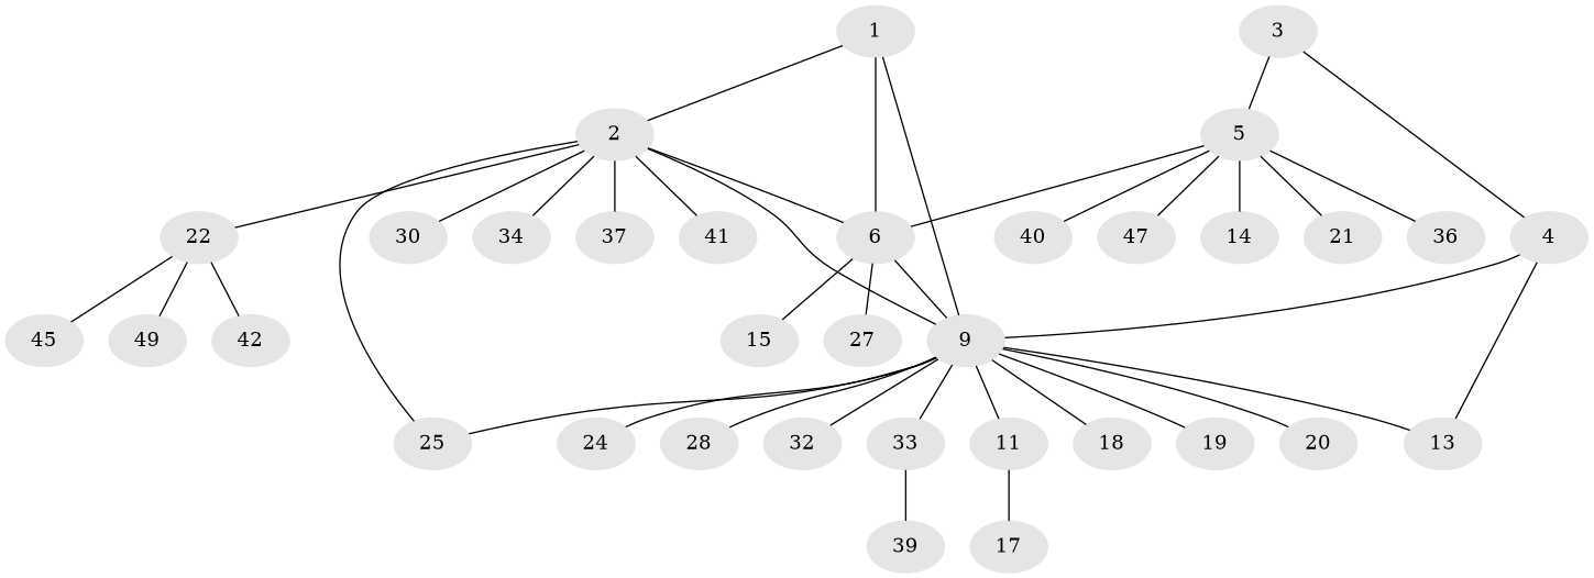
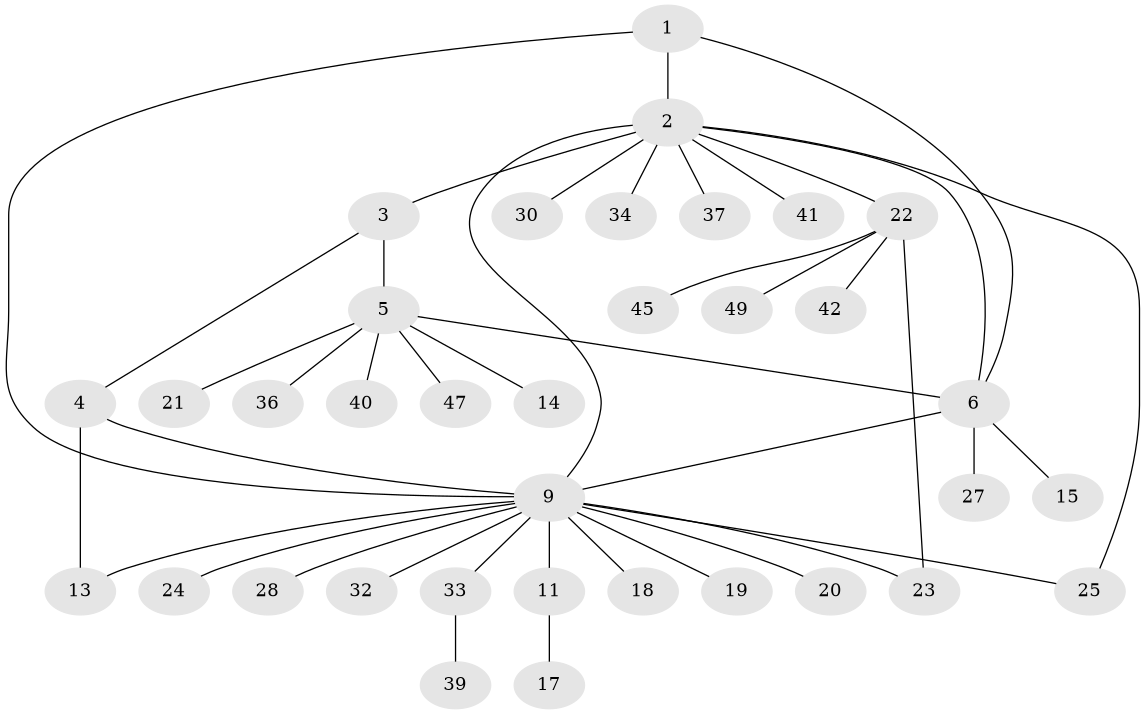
  graph {
    node [color=gray90 style=filled]
    1 [super="+46"]
    2 [super="+7"]
    6 [super="+8"]
    9 [super="+10"]
    3 [super="+16"]
    22 [super="+43"]
    25 [super="+48"]
    30
    34
    37
    41
    15
    27 [super="+29"]
    13 [super="+26"]
    11 [super="+44"]
    18
    19 [super="+38"]
    20 [super="+35"]
+   23 [super="+31"]
    24
    28
    32
    33
    4
    5 [super="+12"]
    42
    45
    49
    14
    21
    36
    40
    47
    17
    39
    1 -- 2
    1 -- 6
    1 -- 9
    2 -- 6
    2 -- 9
+   2 -- 3 [weight=2]
    2 -- 22
    2 -- 25
    2 -- 30
    2 -- 34
    2 -- 37
    2 -- 41
    6 -- 9
    6 -- 15
    6 -- 27
    9 -- 25
    9 -- 13
    9 -- 11
    9 -- 18
    9 -- 19
    9 -- 20
+   9 -- 23
    9 -- 24
    9 -- 28
    9 -- 32
    9 -- 33
    3 -- 4
    3 -- 5
+   22 -- 23
    22 -- 42
    22 -- 45
    22 -- 49
    11 -- 17
    33 -- 39
    4 -- 9
    4 -- 13
    5 -- 6
    5 -- 14
    5 -- 21
    5 -- 36
    5 -- 40
    5 -- 47
  }
